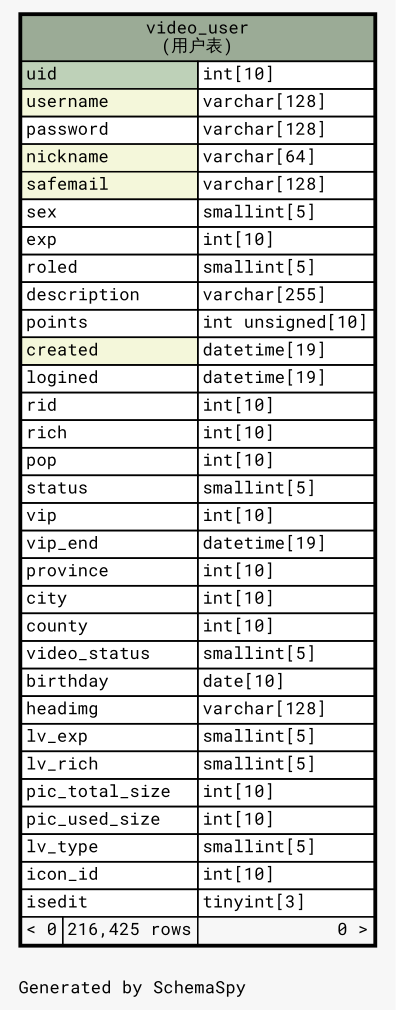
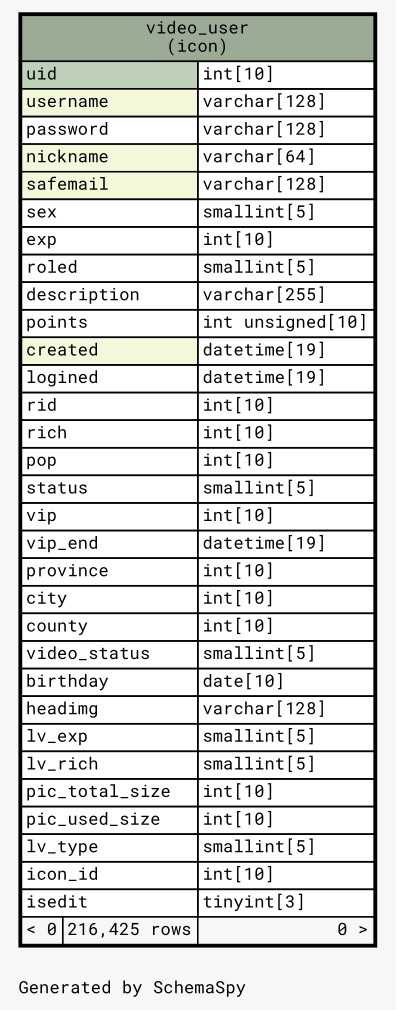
  digraph {
    bgcolor="#f7f7f7"
    fontname="Roboto Mono"
    fontsize=11
    label="\nGenerated by SchemaSpy"
    labeljust=l
    nodesep=0.18
    rankdir=RL
    ranksep=0.46
-   n1 [fontname="Roboto Mono" fontsize=11 label=<     <TABLE BORDER="2" CELLBORDER="1" CELLSPACING="0" BGCOLOR="#ffffff">       <TR><TD COLSPAN="3" BGCOLOR="#9bab96" ALIGN="CENTER">video_user<br/>(用户表)</TD></TR>       <TR><TD PORT="uid" COLSPAN="2" BGCOLOR="#bed1b8" ALIGN="LEFT">uid</TD><TD PORT="uid.type" ALIGN="LEFT">int[10]</TD></TR>       <TR><TD PORT="username" COLSPAN="2" BGCOLOR="#f4f7da" ALIGN="LEFT">username</TD><TD PORT="username.type" ALIGN="LEFT">varchar[128]</TD></TR>       <TR><TD PORT="password" COLSPAN="2" ALIGN="LEFT">password</TD><TD PORT="password.type" ALIGN="LEFT">varchar[128]</TD></TR>       <TR><TD PORT="nickname" COLSPAN="2" BGCOLOR="#f4f7da" ALIGN="LEFT">nickname</TD><TD PORT="nickname.type" ALIGN="LEFT">varchar[64]</TD></TR>       <TR><TD PORT="safemail" COLSPAN="2" BGCOLOR="#f4f7da" ALIGN="LEFT">safemail</TD><TD PORT="safemail.type" ALIGN="LEFT">varchar[128]</TD></TR>       <TR><TD PORT="sex" COLSPAN="2" ALIGN="LEFT">sex</TD><TD PORT="sex.type" ALIGN="LEFT">smallint[5]</TD></TR>       <TR><TD PORT="exp" COLSPAN="2" ALIGN="LEFT">exp</TD><TD PORT="exp.type" ALIGN="LEFT">int[10]</TD></TR>       <TR><TD PORT="roled" COLSPAN="2" ALIGN="LEFT">roled</TD><TD PORT="roled.type" ALIGN="LEFT">smallint[5]</TD></TR>       <TR><TD PORT="description" COLSPAN="2" ALIGN="LEFT">description</TD><TD PORT="description.type" ALIGN="LEFT">varchar[255]</TD></TR>       <TR><TD PORT="points" COLSPAN="2" ALIGN="LEFT">points</TD><TD PORT="points.type" ALIGN="LEFT">int unsigned[10]</TD></TR>       <TR><TD PORT="created" COLSPAN="2" BGCOLOR="#f4f7da" ALIGN="LEFT">created</TD><TD PORT="created.type" ALIGN="LEFT">datetime[19]</TD></TR>       <TR><TD PORT="logined" COLSPAN="2" ALIGN="LEFT">logined</TD><TD PORT="logined.type" ALIGN="LEFT">datetime[19]</TD></TR>       <TR><TD PORT="rid" COLSPAN="2" ALIGN="LEFT">rid</TD><TD PORT="rid.type" ALIGN="LEFT">int[10]</TD></TR>       <TR><TD PORT="rich" COLSPAN="2" ALIGN="LEFT">rich</TD><TD PORT="rich.type" ALIGN="LEFT">int[10]</TD></TR>       <TR><TD PORT="pop" COLSPAN="2" ALIGN="LEFT">pop</TD><TD PORT="pop.type" ALIGN="LEFT">int[10]</TD></TR>       <TR><TD PORT="status" COLSPAN="2" ALIGN="LEFT">status</TD><TD PORT="status.type" ALIGN="LEFT">smallint[5]</TD></TR>       <TR><TD PORT="vip" COLSPAN="2" ALIGN="LEFT">vip</TD><TD PORT="vip.type" ALIGN="LEFT">int[10]</TD></TR>       <TR><TD PORT="vip_end" COLSPAN="2" ALIGN="LEFT">vip_end</TD><TD PORT="vip_end.type" ALIGN="LEFT">datetime[19]</TD></TR>       <TR><TD PORT="province" COLSPAN="2" ALIGN="LEFT">province</TD><TD PORT="province.type" ALIGN="LEFT">int[10]</TD></TR>       <TR><TD PORT="city" COLSPAN="2" ALIGN="LEFT">city</TD><TD PORT="city.type" ALIGN="LEFT">int[10]</TD></TR>       <TR><TD PORT="county" COLSPAN="2" ALIGN="LEFT">county</TD><TD PORT="county.type" ALIGN="LEFT">int[10]</TD></TR>       <TR><TD PORT="video_status" COLSPAN="2" ALIGN="LEFT">video_status</TD><TD PORT="video_status.type" ALIGN="LEFT">smallint[5]</TD></TR>       <TR><TD PORT="birthday" COLSPAN="2" ALIGN="LEFT">birthday</TD><TD PORT="birthday.type" ALIGN="LEFT">date[10]</TD></TR>       <TR><TD PORT="headimg" COLSPAN="2" ALIGN="LEFT">headimg</TD><TD PORT="headimg.type" ALIGN="LEFT">varchar[128]</TD></TR>       <TR><TD PORT="lv_exp" COLSPAN="2" ALIGN="LEFT">lv_exp</TD><TD PORT="lv_exp.type" ALIGN="LEFT">smallint[5]</TD></TR>       <TR><TD PORT="lv_rich" COLSPAN="2" ALIGN="LEFT">lv_rich</TD><TD PORT="lv_rich.type" ALIGN="LEFT">smallint[5]</TD></TR>       <TR><TD PORT="pic_total_size" COLSPAN="2" ALIGN="LEFT">pic_total_size</TD><TD PORT="pic_total_size.type" ALIGN="LEFT">int[10]</TD></TR>       <TR><TD PORT="pic_used_size" COLSPAN="2" ALIGN="LEFT">pic_used_size</TD><TD PORT="pic_used_size.type" ALIGN="LEFT">int[10]</TD></TR>       <TR><TD PORT="lv_type" COLSPAN="2" ALIGN="LEFT">lv_type</TD><TD PORT="lv_type.type" ALIGN="LEFT">smallint[5]</TD></TR>       <TR><TD PORT="icon_id" COLSPAN="2" ALIGN="LEFT">icon_id</TD><TD PORT="icon_id.type" ALIGN="LEFT">int[10]</TD></TR>       <TR><TD PORT="isedit" COLSPAN="2" ALIGN="LEFT">isedit</TD><TD PORT="isedit.type" ALIGN="LEFT">tinyint[3]</TD></TR>       <TR><TD ALIGN="LEFT" BGCOLOR="#f7f7f7">&lt; 0</TD><TD ALIGN="RIGHT" BGCOLOR="#f7f7f7">216,425 rows</TD><TD ALIGN="RIGHT" BGCOLOR="#f7f7f7">0 &gt;</TD></TR>     </TABLE>> shape=plaintext]
+   n1 [fontname="Roboto Mono" fontsize=11 label=<     <TABLE BORDER="2" CELLBORDER="1" CELLSPACING="0" BGCOLOR="#ffffff">       <TR><TD COLSPAN="3" BGCOLOR="#9bab96" ALIGN="CENTER">video_user<br/>(icon)</TD></TR>       <TR><TD PORT="uid" COLSPAN="2" BGCOLOR="#bed1b8" ALIGN="LEFT">uid</TD><TD PORT="uid.type" ALIGN="LEFT">int[10]</TD></TR>       <TR><TD PORT="username" COLSPAN="2" BGCOLOR="#f4f7da" ALIGN="LEFT">username</TD><TD PORT="username.type" ALIGN="LEFT">varchar[128]</TD></TR>       <TR><TD PORT="password" COLSPAN="2" ALIGN="LEFT">password</TD><TD PORT="password.type" ALIGN="LEFT">varchar[128]</TD></TR>       <TR><TD PORT="nickname" COLSPAN="2" BGCOLOR="#f4f7da" ALIGN="LEFT">nickname</TD><TD PORT="nickname.type" ALIGN="LEFT">varchar[64]</TD></TR>       <TR><TD PORT="safemail" COLSPAN="2" BGCOLOR="#f4f7da" ALIGN="LEFT">safemail</TD><TD PORT="safemail.type" ALIGN="LEFT">varchar[128]</TD></TR>       <TR><TD PORT="sex" COLSPAN="2" ALIGN="LEFT">sex</TD><TD PORT="sex.type" ALIGN="LEFT">smallint[5]</TD></TR>       <TR><TD PORT="exp" COLSPAN="2" ALIGN="LEFT">exp</TD><TD PORT="exp.type" ALIGN="LEFT">int[10]</TD></TR>       <TR><TD PORT="roled" COLSPAN="2" ALIGN="LEFT">roled</TD><TD PORT="roled.type" ALIGN="LEFT">smallint[5]</TD></TR>       <TR><TD PORT="description" COLSPAN="2" ALIGN="LEFT">description</TD><TD PORT="description.type" ALIGN="LEFT">varchar[255]</TD></TR>       <TR><TD PORT="points" COLSPAN="2" ALIGN="LEFT">points</TD><TD PORT="points.type" ALIGN="LEFT">int unsigned[10]</TD></TR>       <TR><TD PORT="created" COLSPAN="2" BGCOLOR="#f4f7da" ALIGN="LEFT">created</TD><TD PORT="created.type" ALIGN="LEFT">datetime[19]</TD></TR>       <TR><TD PORT="logined" COLSPAN="2" ALIGN="LEFT">logined</TD><TD PORT="logined.type" ALIGN="LEFT">datetime[19]</TD></TR>       <TR><TD PORT="rid" COLSPAN="2" ALIGN="LEFT">rid</TD><TD PORT="rid.type" ALIGN="LEFT">int[10]</TD></TR>       <TR><TD PORT="rich" COLSPAN="2" ALIGN="LEFT">rich</TD><TD PORT="rich.type" ALIGN="LEFT">int[10]</TD></TR>       <TR><TD PORT="pop" COLSPAN="2" ALIGN="LEFT">pop</TD><TD PORT="pop.type" ALIGN="LEFT">int[10]</TD></TR>       <TR><TD PORT="status" COLSPAN="2" ALIGN="LEFT">status</TD><TD PORT="status.type" ALIGN="LEFT">smallint[5]</TD></TR>       <TR><TD PORT="vip" COLSPAN="2" ALIGN="LEFT">vip</TD><TD PORT="vip.type" ALIGN="LEFT">int[10]</TD></TR>       <TR><TD PORT="vip_end" COLSPAN="2" ALIGN="LEFT">vip_end</TD><TD PORT="vip_end.type" ALIGN="LEFT">datetime[19]</TD></TR>       <TR><TD PORT="province" COLSPAN="2" ALIGN="LEFT">province</TD><TD PORT="province.type" ALIGN="LEFT">int[10]</TD></TR>       <TR><TD PORT="city" COLSPAN="2" ALIGN="LEFT">city</TD><TD PORT="city.type" ALIGN="LEFT">int[10]</TD></TR>       <TR><TD PORT="county" COLSPAN="2" ALIGN="LEFT">county</TD><TD PORT="county.type" ALIGN="LEFT">int[10]</TD></TR>       <TR><TD PORT="video_status" COLSPAN="2" ALIGN="LEFT">video_status</TD><TD PORT="video_status.type" ALIGN="LEFT">smallint[5]</TD></TR>       <TR><TD PORT="birthday" COLSPAN="2" ALIGN="LEFT">birthday</TD><TD PORT="birthday.type" ALIGN="LEFT">date[10]</TD></TR>       <TR><TD PORT="headimg" COLSPAN="2" ALIGN="LEFT">headimg</TD><TD PORT="headimg.type" ALIGN="LEFT">varchar[128]</TD></TR>       <TR><TD PORT="lv_exp" COLSPAN="2" ALIGN="LEFT">lv_exp</TD><TD PORT="lv_exp.type" ALIGN="LEFT">smallint[5]</TD></TR>       <TR><TD PORT="lv_rich" COLSPAN="2" ALIGN="LEFT">lv_rich</TD><TD PORT="lv_rich.type" ALIGN="LEFT">smallint[5]</TD></TR>       <TR><TD PORT="pic_total_size" COLSPAN="2" ALIGN="LEFT">pic_total_size</TD><TD PORT="pic_total_size.type" ALIGN="LEFT">int[10]</TD></TR>       <TR><TD PORT="pic_used_size" COLSPAN="2" ALIGN="LEFT">pic_used_size</TD><TD PORT="pic_used_size.type" ALIGN="LEFT">int[10]</TD></TR>       <TR><TD PORT="lv_type" COLSPAN="2" ALIGN="LEFT">lv_type</TD><TD PORT="lv_type.type" ALIGN="LEFT">smallint[5]</TD></TR>       <TR><TD PORT="icon_id" COLSPAN="2" ALIGN="LEFT">icon_id</TD><TD PORT="icon_id.type" ALIGN="LEFT">int[10]</TD></TR>       <TR><TD PORT="isedit" COLSPAN="2" ALIGN="LEFT">isedit</TD><TD PORT="isedit.type" ALIGN="LEFT">tinyint[3]</TD></TR>       <TR><TD ALIGN="LEFT" BGCOLOR="#f7f7f7">&lt; 0</TD><TD ALIGN="RIGHT" BGCOLOR="#f7f7f7">216,425 rows</TD><TD ALIGN="RIGHT" BGCOLOR="#f7f7f7">0 &gt;</TD></TR>     </TABLE>> shape=plaintext]
  }
